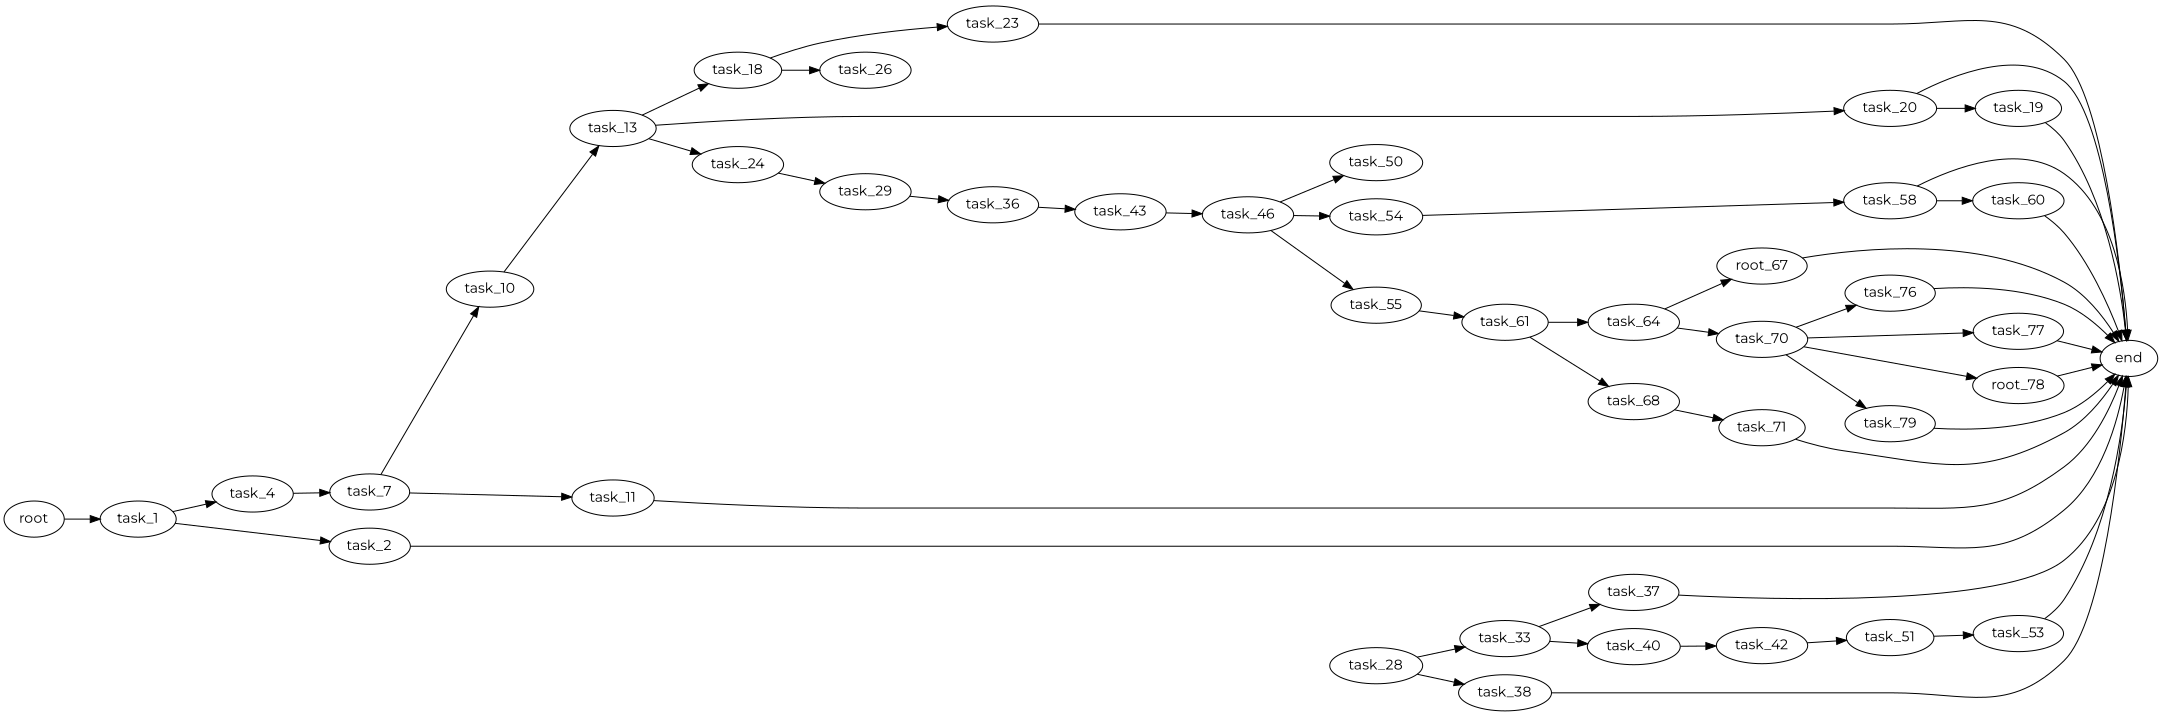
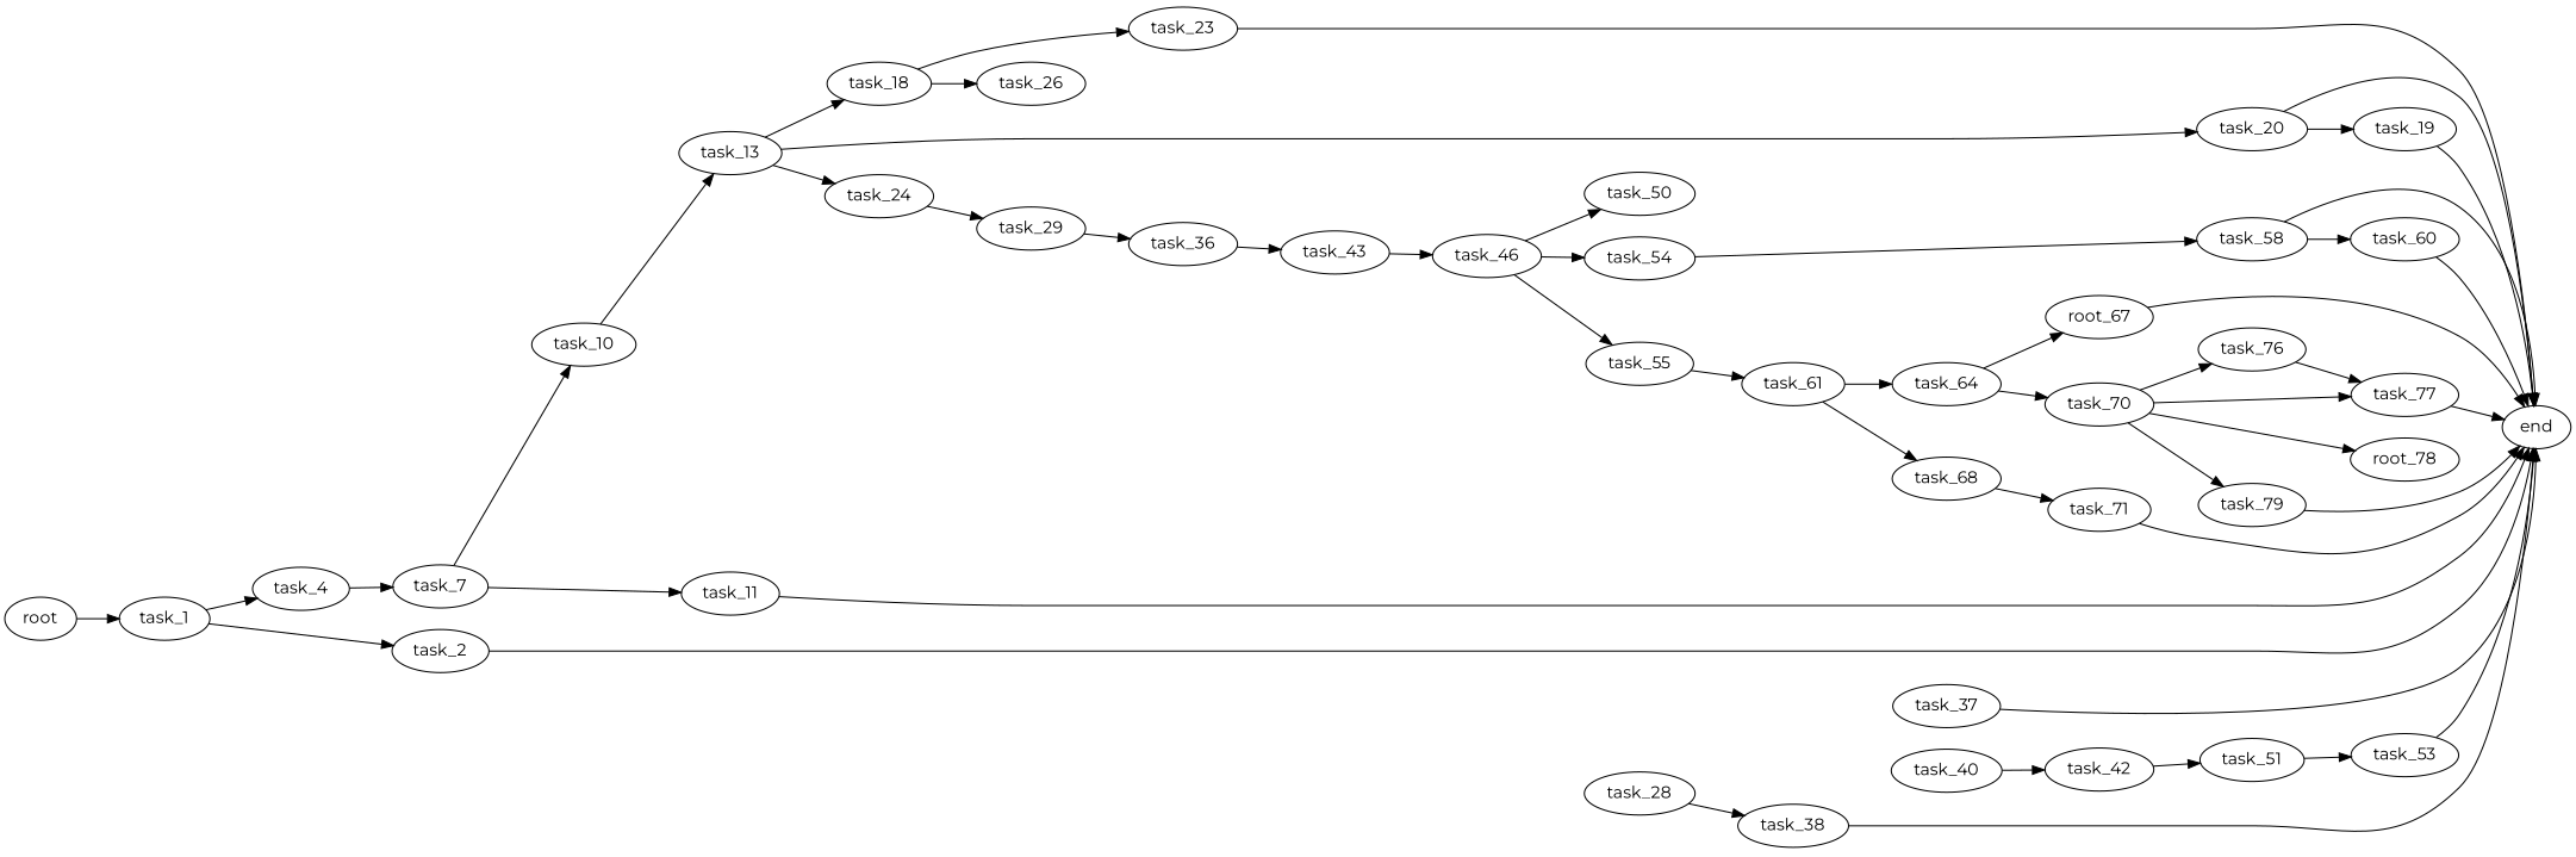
  digraph {
    fontname=Montserrat
    rankdir=LR
    node [fontname=Montserrat]
    edge [fontname=Montserrat]
    root
    task_1
    task_4
    n4 [label=task_2]
    task_7
    end
    task_10
    task_11
    task_13
    task_18
    task_20
    task_24
    task_23
    task_26
    task_19
    task_29
    task_36
    task_28
-   task_33
    task_38
    task_43
    task_37
    task_40
    task_42
    task_46
    task_51
    task_50
    task_54
    task_55
    task_53
    task_58
    task_61
    task_60
    task_64
    task_68
    n36 [label=root_67]
    task_70
    task_71
    task_76
    task_77
    n41 [label=root_78]
    task_79
    root -> task_1
    task_1 -> task_4
    task_1 -> n4
    task_4 -> task_7
    n4 -> end
    task_7 -> task_10
    task_7 -> task_11
    task_10 -> task_13
    task_11 -> end
    task_13 -> task_18
    task_13 -> task_20
    task_13 -> task_24
    task_18 -> task_23
    task_18 -> task_26
    task_20 -> end
    task_20 -> task_19
    task_24 -> task_29
    task_23 -> end
    task_19 -> end
    task_29 -> task_36
    task_36 -> task_43
-   task_28 -> task_33
    task_28 -> task_38
-   task_33 -> task_37
-   task_33 -> task_40
    task_38 -> end
    task_43 -> task_46
    task_37 -> end
    task_40 -> task_42
    task_42 -> task_51
    task_46 -> task_50
    task_46 -> task_54
    task_46 -> task_55
    task_51 -> task_53
    task_54 -> task_58
    task_55 -> task_61
    task_53 -> end
    task_58 -> end
    task_58 -> task_60
    task_61 -> task_64
    task_61 -> task_68
    task_60 -> end
    task_64 -> n36
    task_64 -> task_70
    task_68 -> task_71
    n36 -> end
    task_70 -> task_76
    task_70 -> task_77
    task_70 -> n41
    task_70 -> task_79
    task_71 -> end
-   task_76 -> end
+   task_76 -> task_77
    task_77 -> end
-   n41 -> end
    task_79 -> end
  }
